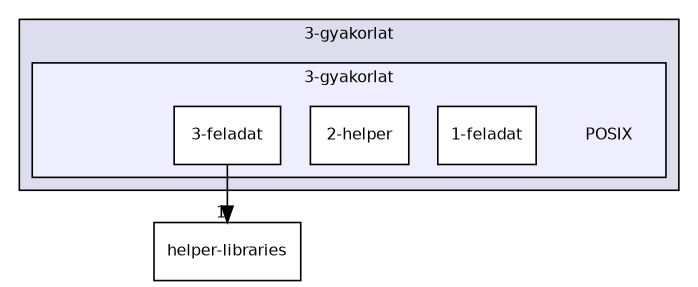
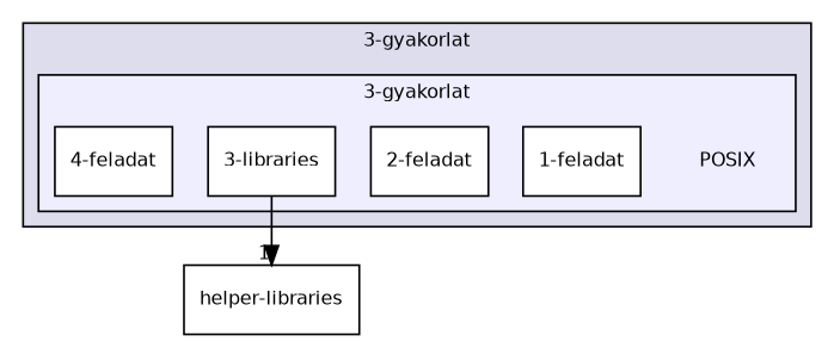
  digraph {
    compound=true
    node [fontname=Helvetica fontsize=10 shape=box fillcolor=white style=filled]
    n1 [label=POSIX shape=plaintext fillcolor="" style=""]
    n2 [label="1-feladat"]
-   n3 [label="2-helper"]
-   n4 [label="3-feladat"]
+   n3 [label="2-feladat"]
+   n4 [label="3-libraries"]
+   n5 [label="4-feladat"]
    n6 [label="helper-libraries" fillcolor="" style=""]
    subgraph cluster_1 {
      bgcolor="#ddddee"
      fontname=Helvetica
      fontsize=10
      label="3-gyakorlat"
      pencolor=black
      subgraph cluster_2 {
        bgcolor="#eeeeff"
        fontname=Helvetica
        fontsize=10
        pencolor=black
        n1
        n2
        n3
        n4
+       n5
      }
    }
    n4 -> n6 [headlabel=1 labeldistance=1.5 labelfontname=Helvetica labelfontsize=10]
  }
